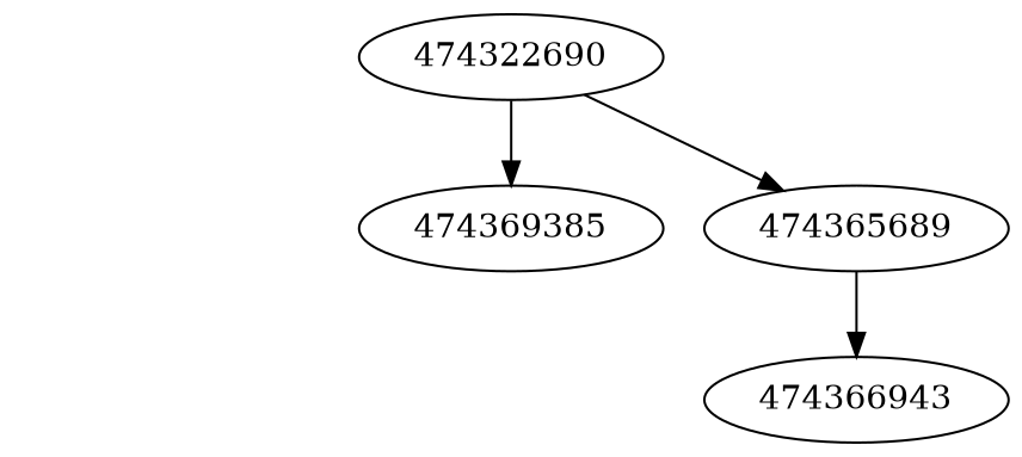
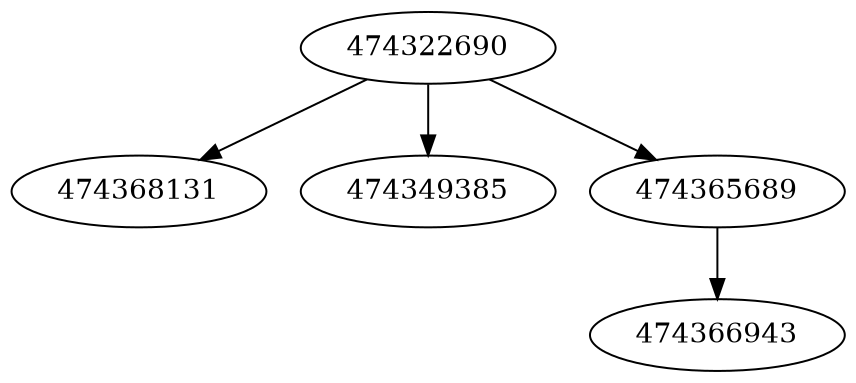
  strict digraph {
    474322690
-   474369385
+   474368131
+   474369385 [label=474349385]
    474365689
    474366943
+   474322690 -> 474368131
    474322690 -> 474369385
    474322690 -> 474365689
    474365689 -> 474366943
  }
